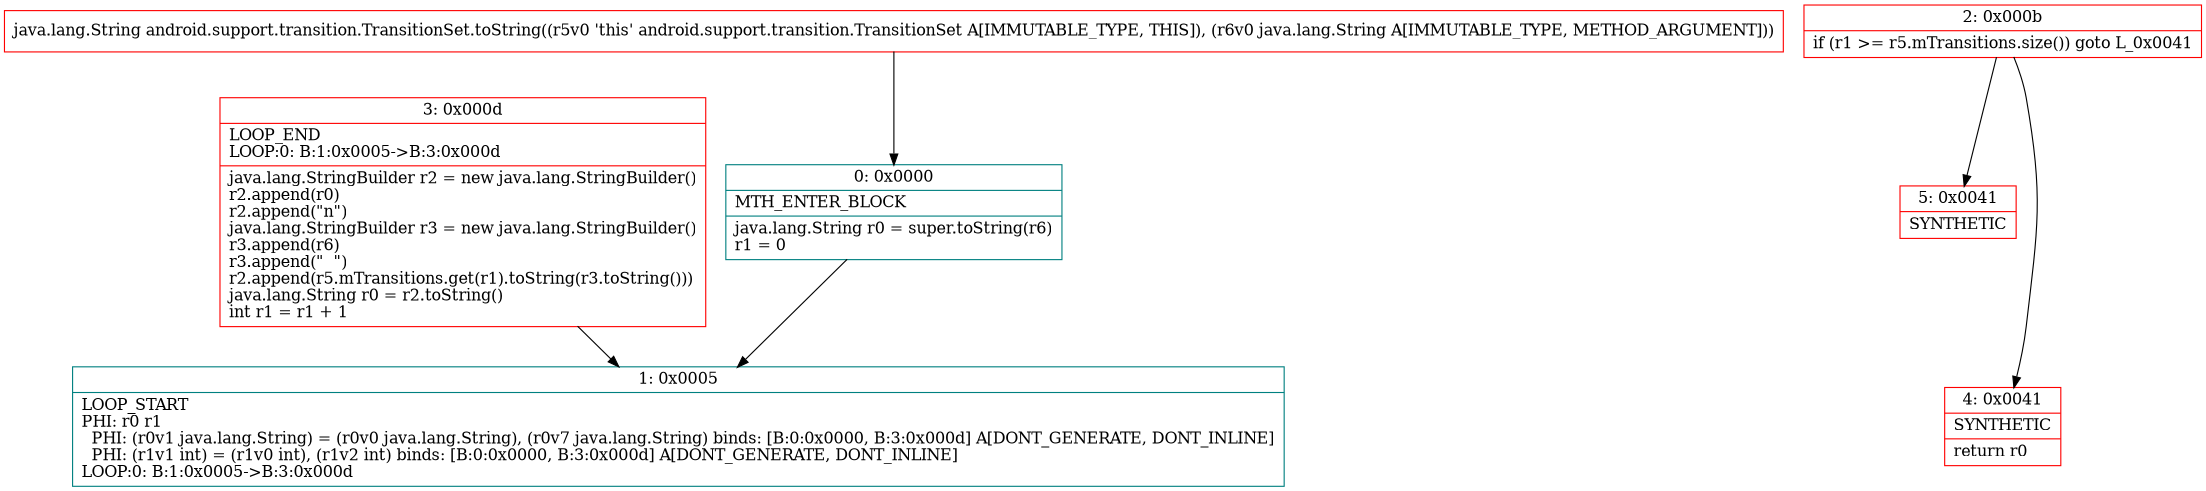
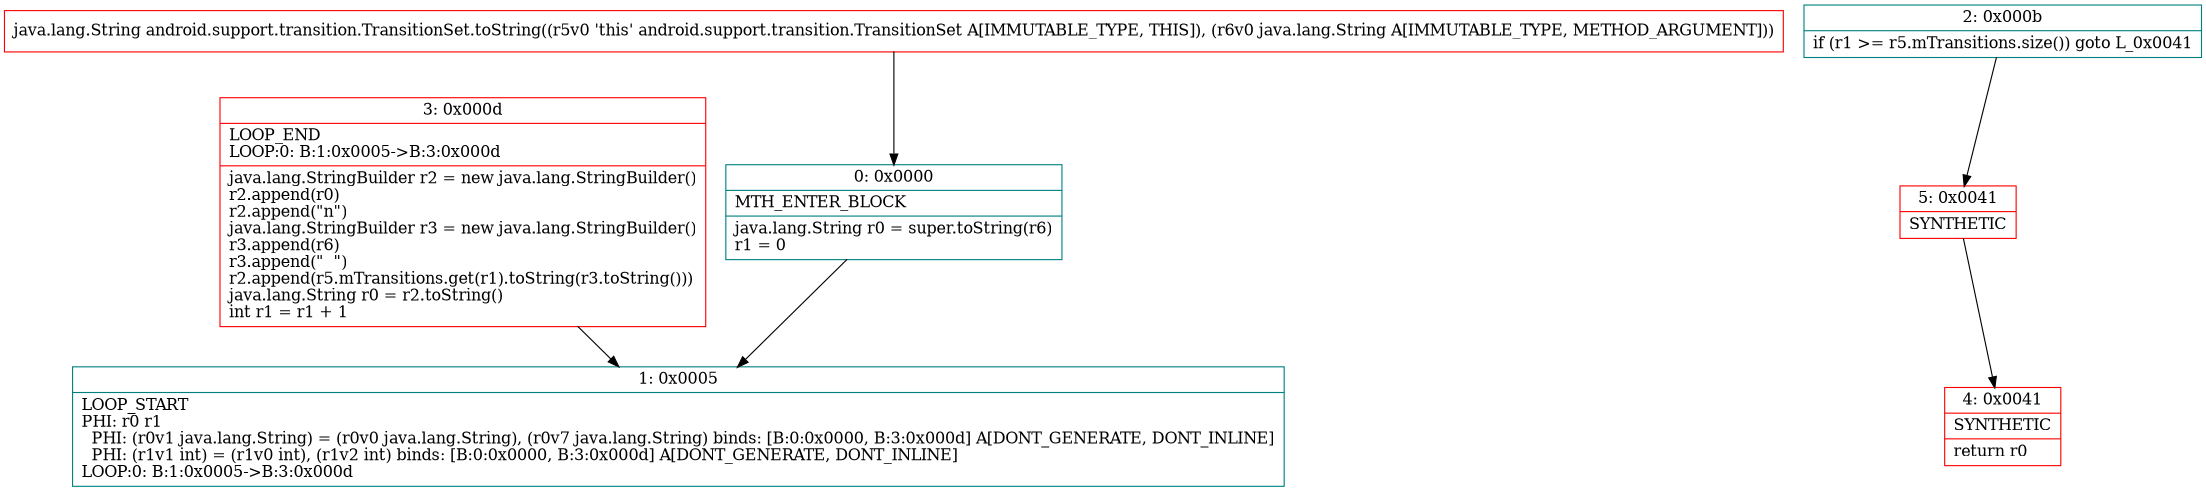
  digraph {
    node [color=red shape=record]
    n1 [color=teal label="{0\:\ 0x0000|MTH_ENTER_BLOCK\l|java.lang.String r0 = super.toString(r6)\lr1 = 0\l}"]
    n2 [color=teal label="{1\:\ 0x0005|LOOP_START\lPHI: r0 r1 \l  PHI: (r0v1 java.lang.String) = (r0v0 java.lang.String), (r0v7 java.lang.String) binds: [B:0:0x0000, B:3:0x000d] A[DONT_GENERATE, DONT_INLINE]\l  PHI: (r1v1 int) = (r1v0 int), (r1v2 int) binds: [B:0:0x0000, B:3:0x000d] A[DONT_GENERATE, DONT_INLINE]\lLOOP:0: B:1:0x0005\-\>B:3:0x000d\l}"]
-   n3 [label="{2\:\ 0x000b|if (r1 \>= r5.mTransitions.size()) goto L_0x0041\l}"]
+   n3 [color=teal label="{2\:\ 0x000b|if (r1 \>= r5.mTransitions.size()) goto L_0x0041\l}"]
    n4 [label="{5\:\ 0x0041|SYNTHETIC\l}"]
    n5 [label="{3\:\ 0x000d|LOOP_END\lLOOP:0: B:1:0x0005\-\>B:3:0x000d\l|java.lang.StringBuilder r2 = new java.lang.StringBuilder()\lr2.append(r0)\lr2.append(\"n\")\ljava.lang.StringBuilder r3 = new java.lang.StringBuilder()\lr3.append(r6)\lr3.append(\"  \")\lr2.append(r5.mTransitions.get(r1).toString(r3.toString()))\ljava.lang.String r0 = r2.toString()\lint r1 = r1 + 1\l}"]
    n6 [label="{4\:\ 0x0041|SYNTHETIC\l|return r0\l}"]
    n7 [label="{java.lang.String android.support.transition.TransitionSet.toString((r5v0 'this' android.support.transition.TransitionSet A[IMMUTABLE_TYPE, THIS]), (r6v0 java.lang.String A[IMMUTABLE_TYPE, METHOD_ARGUMENT])) }"]
    n1 -> n2
    n3 -> n4
-   n3 -> n6
+   n4 -> n6
    n5 -> n2
    n7 -> n1
  }
